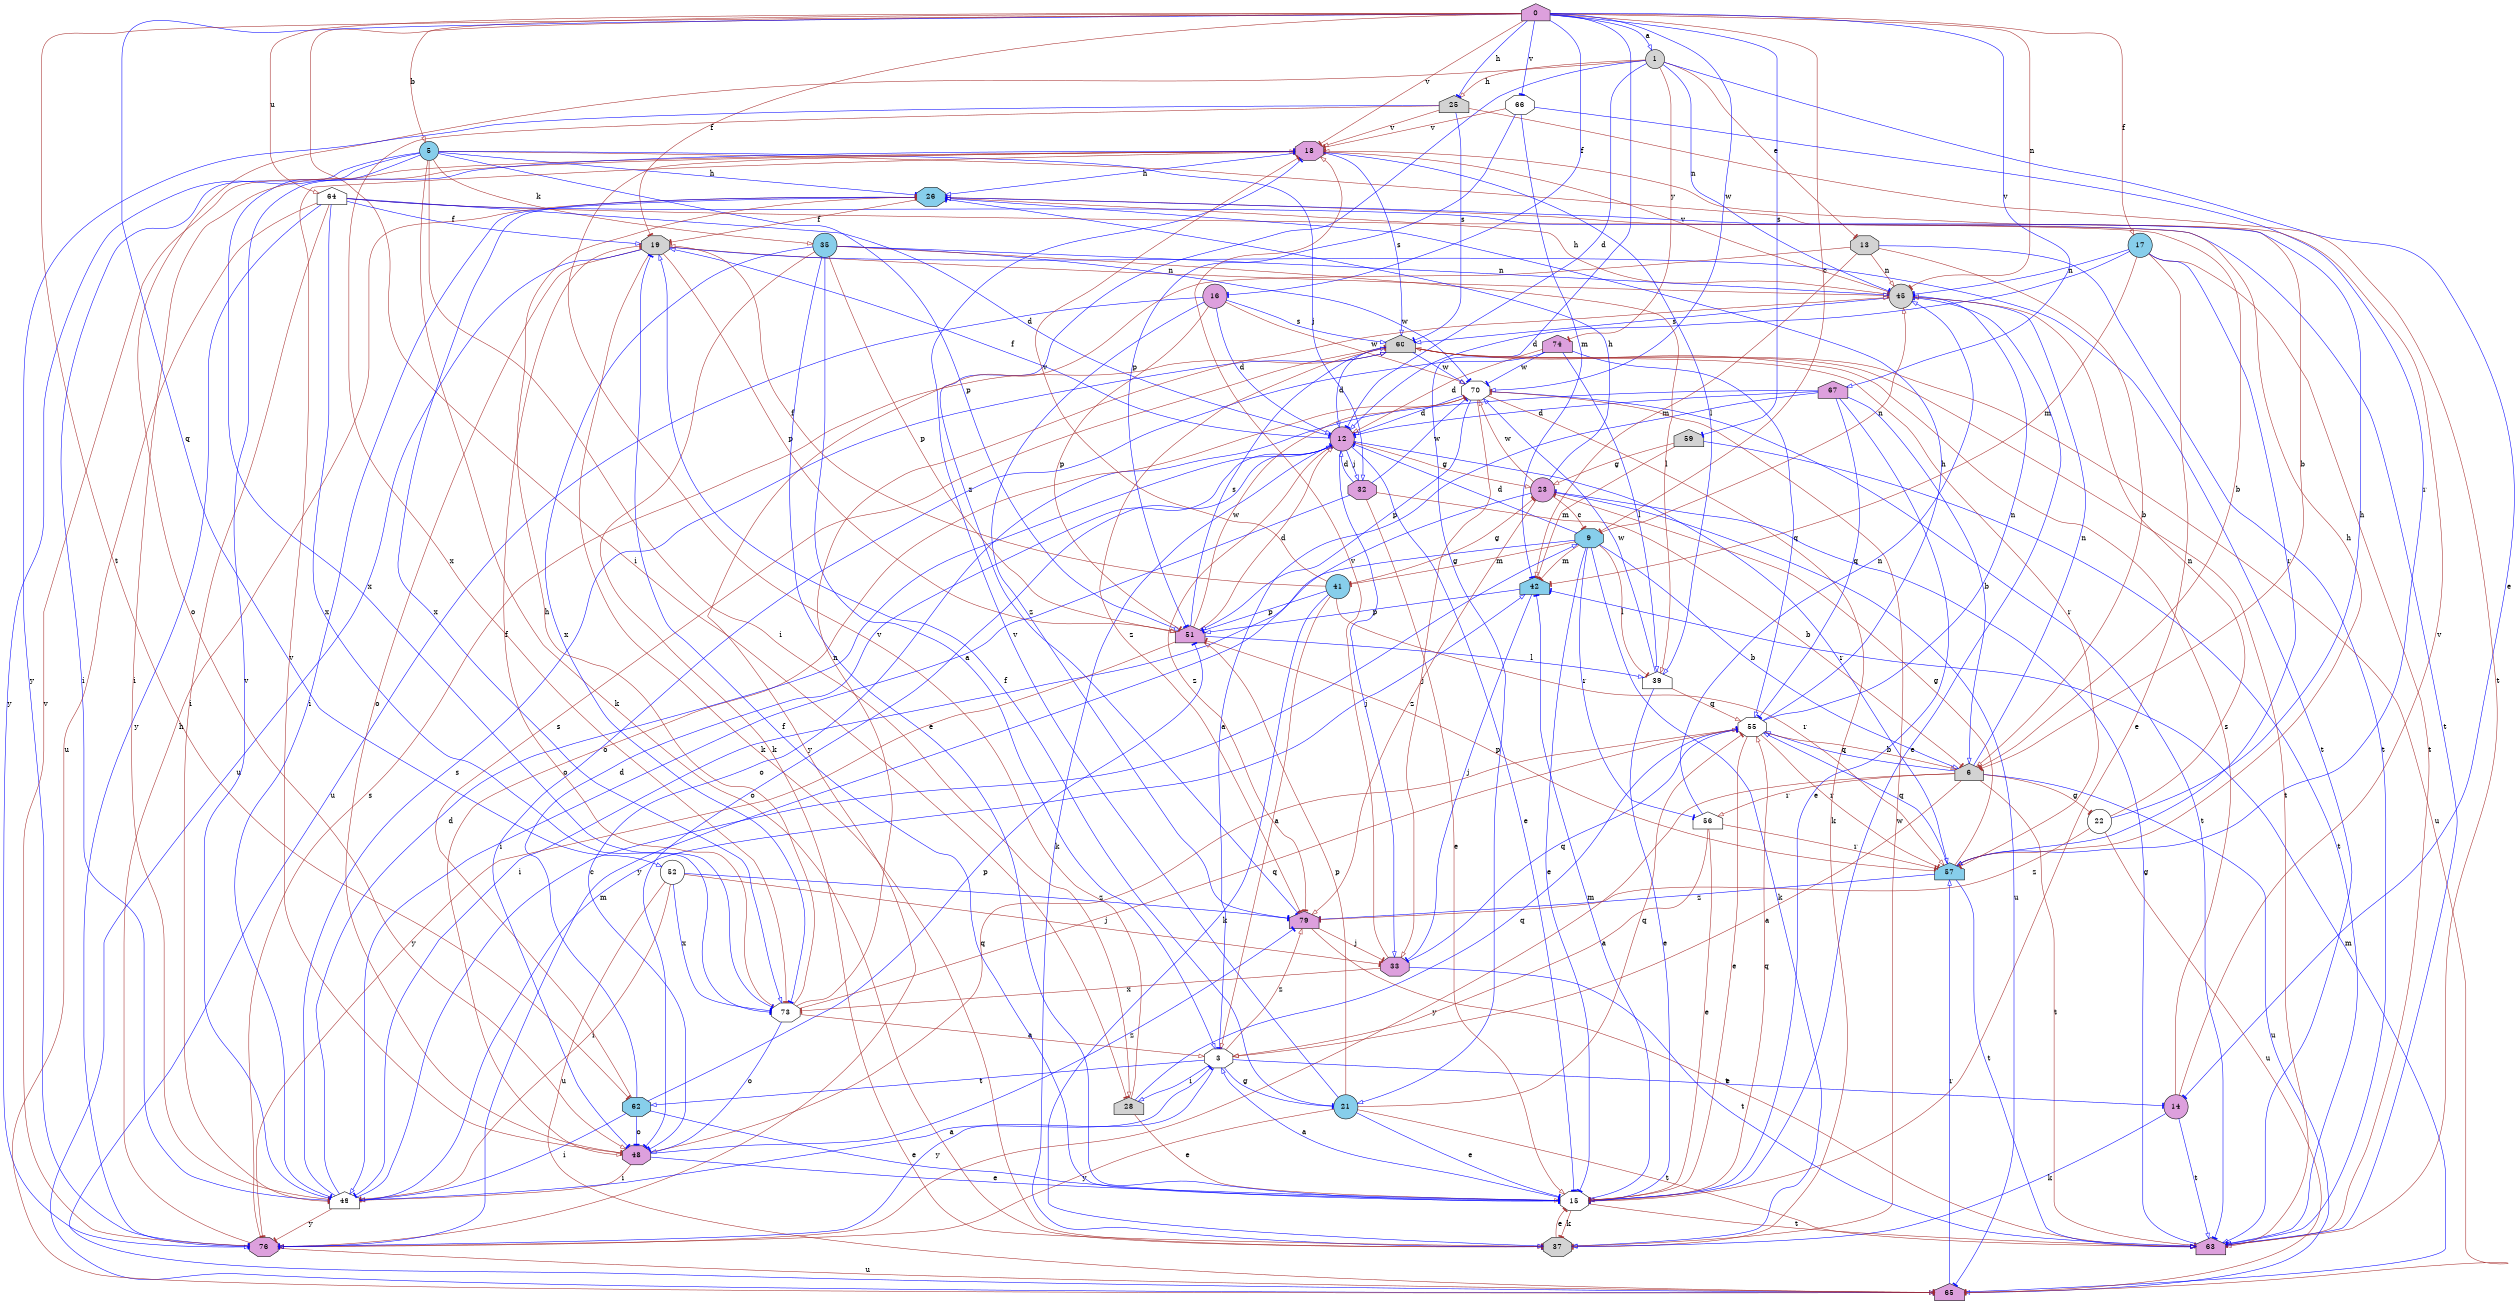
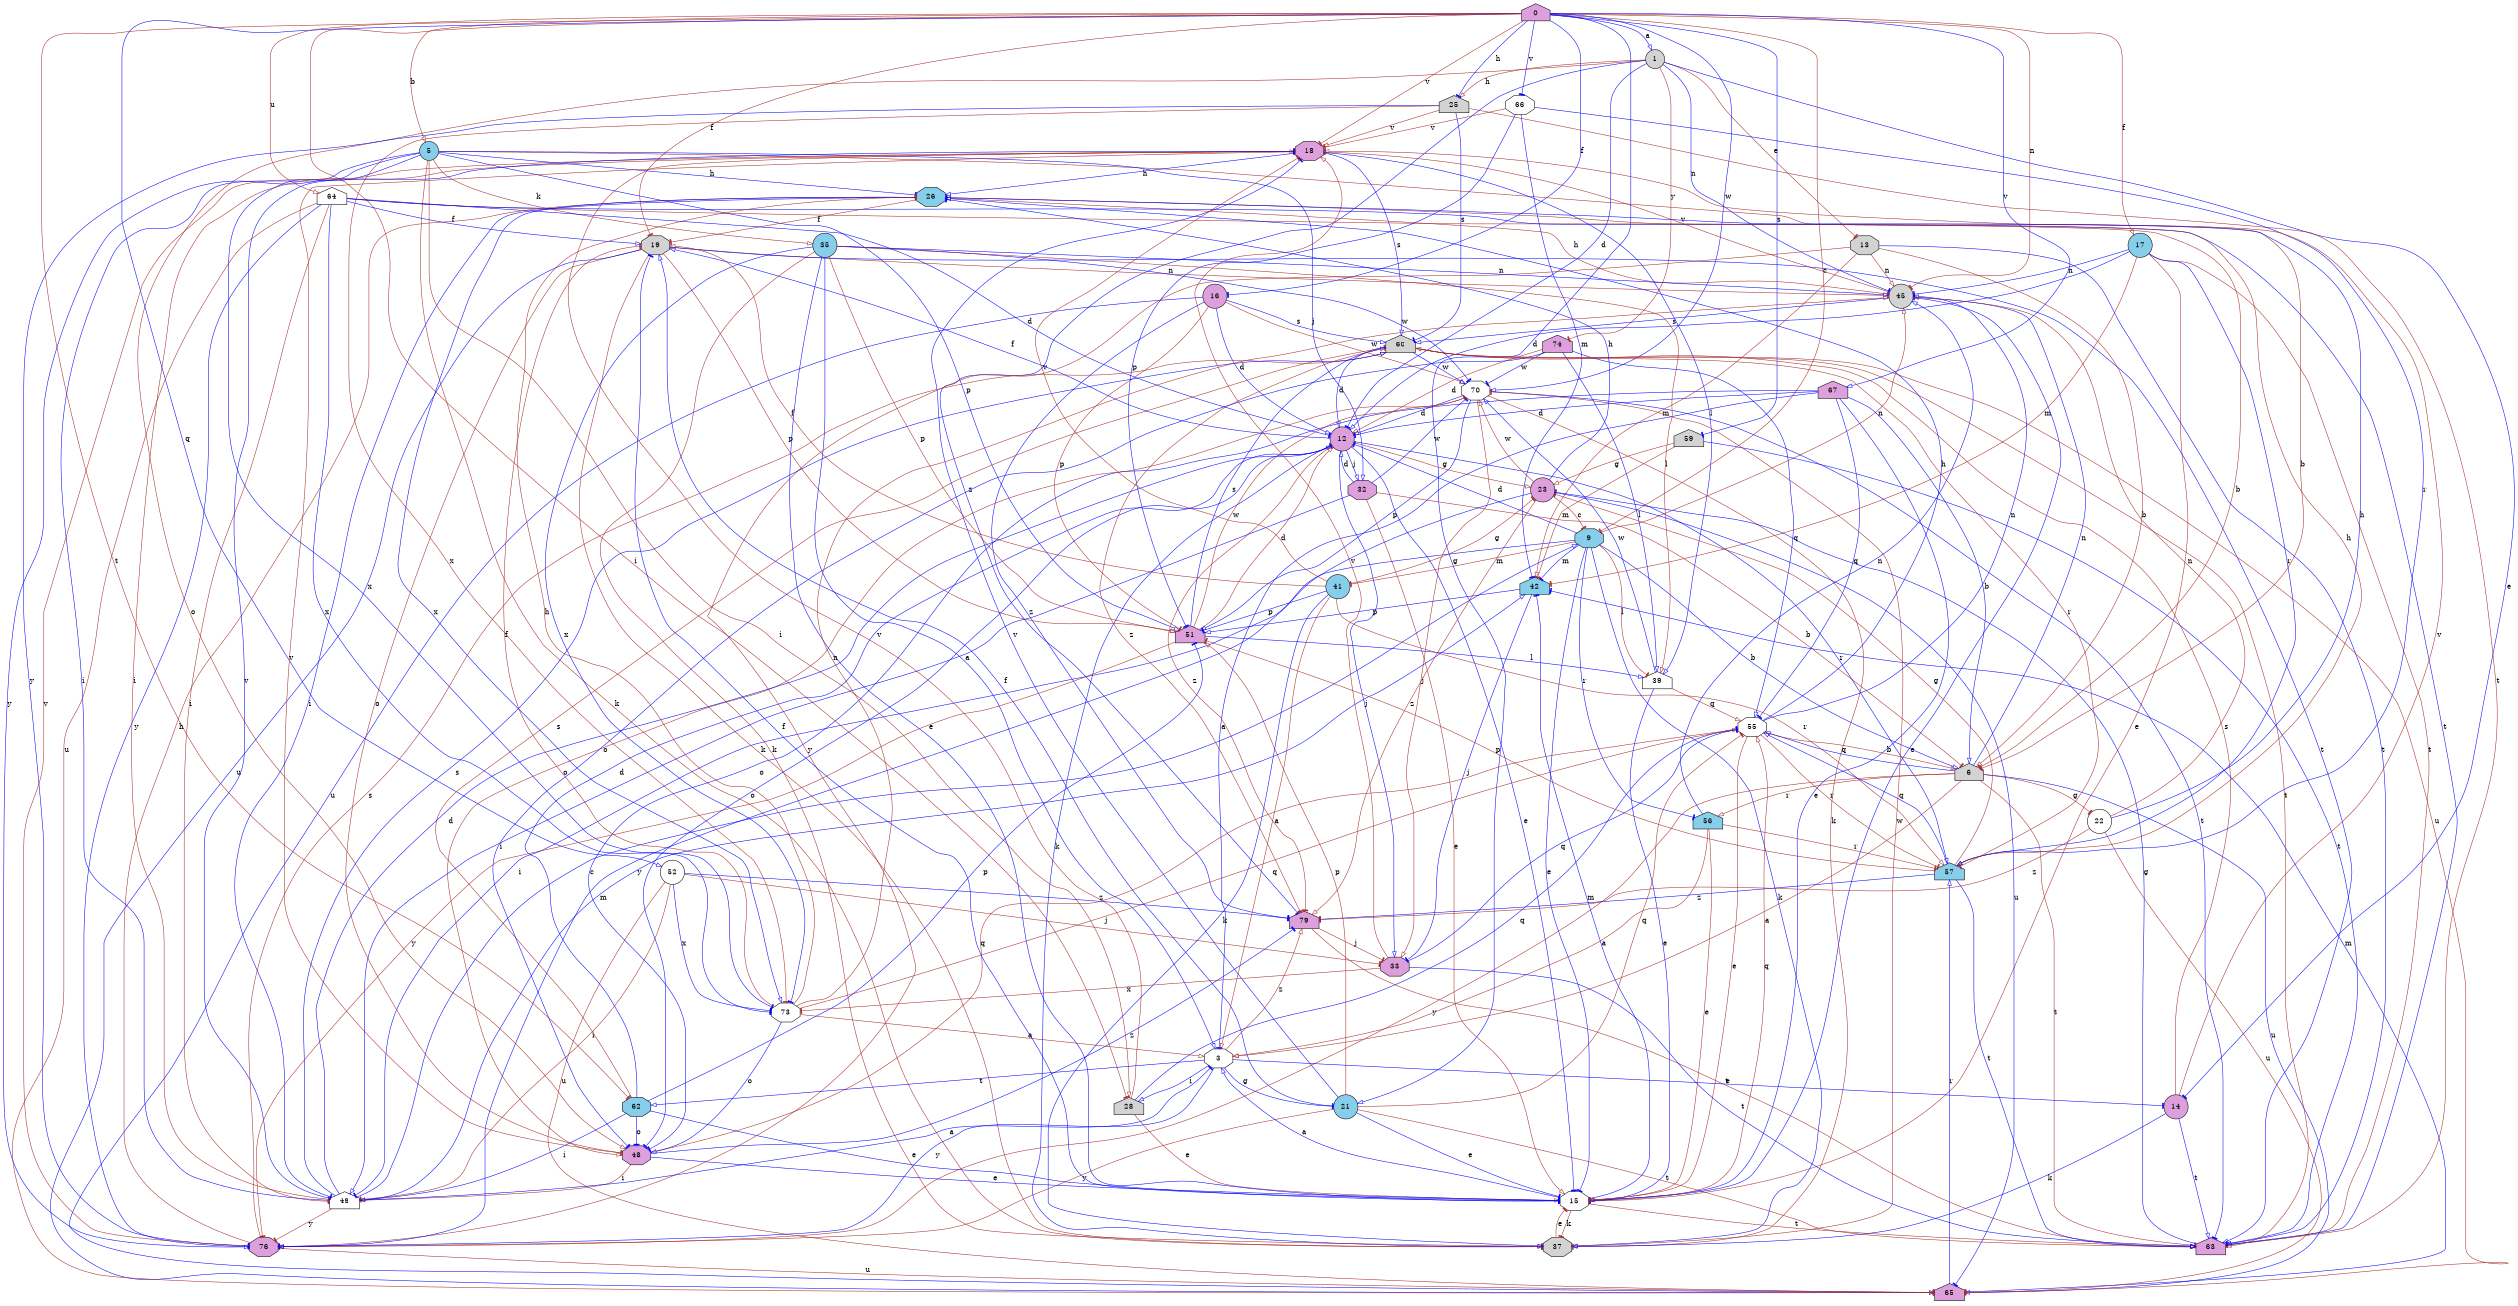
  strict digraph {
    node [fillcolor=plum shape=house style=filled]
    edge [arrowhead=tee color=blue]
    1 [fillcolor=lightgrey shape=circle]
    0
    5 [fillcolor=skyblue shape=circle]
    9 [fillcolor=skyblue shape=octagon]
    16 [shape=circle]
    17 [fillcolor=skyblue shape=circle]
    19 [fillcolor=lightgrey shape=octagon]
    21 [fillcolor=skyblue shape=circle]
    25 [fillcolor=lightgrey]
    28 [fillcolor=lightgrey]
    45 [fillcolor=lightgrey shape=circle]
    52 [fillcolor=white shape=circle]
    59 [fillcolor=lightgrey]
    62 [fillcolor=skyblue shape=octagon]
    64 [fillcolor=white]
    66 [fillcolor=white shape=octagon]
    67
    n18 [label=18 shape=octagon]
    70 [fillcolor=white shape=octagon]
    12 [shape=circle]
    13 [fillcolor=lightgrey shape=octagon]
    14 [shape=circle]
    48 [shape=octagon]
    74
    79
    76 [shape=octagon]
    6 [fillcolor=lightgrey]
    26 [fillcolor=skyblue shape=octagon]
    n29 [fillcolor=white label=49]
    32 [shape=octagon]
    35 [fillcolor=skyblue shape=circle]
    37 [fillcolor=lightgrey shape=octagon]
    51
    73 [fillcolor=white shape=octagon]
-   56 [fillcolor=white]
+   56 [fillcolor=skyblue]
    15 [fillcolor=white shape=octagon]
    39 [fillcolor=white]
    41 [fillcolor=skyblue shape=circle]
    42 [fillcolor=skyblue]
    65
    60 [fillcolor=lightgrey]
    63
    57 [fillcolor=skyblue]
    55 [fillcolor=white shape=octagon]
    33 [shape=octagon]
    23 [shape=circle]
    3 [fillcolor=white shape=octagon]
    22 [fillcolor=white shape=circle]
    1 -> 25 [arrowhead=onormal color=brown label=h]
    1 -> 45 [label=n]
    1 -> 12 [label=d]
    1 -> 13 [color=brown label=e]
    1 -> 14 [label=e]
    1 -> 48 [arrowhead=onormal color=brown label=o]
    1 -> 74 [color=brown label=y]
    1 -> 79 [label=z]
    0 -> 1 [arrowhead=onormal label=a]
    0 -> 5 [arrowhead=onormal color=brown label=b]
    0 -> 9 [color=brown label=c]
    0 -> 16 [label=f]
    0 -> 17 [arrowhead=onormal color=brown label=f]
    0 -> 19 [color=brown label=f]
    0 -> 21 [arrowhead=onormal label=g]
    0 -> 25 [label=h]
    0 -> 28 [color=brown label=i]
    0 -> 45 [color=brown label=n]
    0 -> 52 [arrowhead=onormal label=q]
    0 -> 59 [label=s]
    0 -> 62 [color=brown label=t]
    0 -> 64 [arrowhead=onormal color=brown label=u]
    0 -> 66 [label=v]
    0 -> 67 [arrowhead=onormal label=v]
    0 -> n18 [color=brown label=v]
    0 -> 70 [arrowhead=onormal label=w]
    5 -> 28 [arrowhead=onormal color=brown label=i]
    5 -> 76 [arrowhead=onormal label=y]
    5 -> 6 [color=brown label=b]
    5 -> 26 [label=h]
    5 -> n29 [label=i]
    5 -> 32 [arrowhead=onormal label=j]
    5 -> 35 [arrowhead=onormal color=brown label=k]
    5 -> 37 [color=brown label=k]
    5 -> 51 [arrowhead=onormal label=p]
    5 -> 73 [label=x]
    9 -> 45 [arrowhead=onormal color=brown label=n]
    9 -> 12 [label=d]
    9 -> 6 [arrowhead=onormal label=b]
    9 -> n29 [label=i]
    9 -> 37 [arrowhead=onormal label=k]
    9 -> 56 [label=r]
    9 -> 15 [label=e]
    9 -> 39 [color=brown label=l]
    9 -> 41 [color=brown label=m]
-   9 -> 42 [color=brown label=m]
+   9 -> 42 [label=m]
    16 -> 70 [arrowhead=onormal color=brown label=w]
    16 -> 12 [arrowhead=onormal label=d]
    16 -> 79 [label=z]
    16 -> 51 [color=brown label=p]
    16 -> 65 [arrowhead=onormal label=u]
    16 -> 60 [arrowhead=onormal label=s]
    17 -> 45 [label=n]
    17 -> 12 [arrowhead=onormal label=d]
    17 -> 15 [color=brown label=e]
    17 -> 42 [color=brown label=m]
    17 -> 63 [color=brown label=t]
    17 -> 57 [arrowhead=onormal label=r]
    19 -> 45 [color=brown label=n]
    19 -> 48 [color=brown label=o]
    19 -> 37 [arrowhead=onormal color=brown label=k]
    19 -> 51 [arrowhead=onormal color=brown label=p]
    19 -> 65 [label=u]
    19 -> 63 [arrowhead=onormal label=t]
    21 -> 19 [arrowhead=onormal label=f]
    21 -> n18 [label=v]
    21 -> 76 [arrowhead=onormal color=brown label=y]
    21 -> 51 [arrowhead=onormal color=brown label=p]
    21 -> 15 [label=e]
    21 -> 63 [arrowhead=onormal color=brown label=t]
    21 -> 55 [color=brown label=q]
    25 -> n18 [arrowhead=onormal color=brown label=v]
    25 -> 76 [label=y]
    25 -> 73 [color=brown label=x]
    25 -> 60 [label=s]
    25 -> 63 [color=brown label=t]
    28 -> n18 [color=brown label=v]
    28 -> 15 [arrowhead=onormal color=brown label=e]
    28 -> 55 [label=q]
    45 -> n18 [color=brown label=v]
    45 -> 26 [arrowhead=onormal color=brown label=h]
    45 -> 15 [label=e]
    45 -> 60 [arrowhead=onormal label=s]
    52 -> 79 [label=z]
    52 -> n29 [color=brown label=i]
    52 -> 73 [label=x]
    52 -> 65 [color=brown label=u]
    52 -> 33 [color=brown label=j]
    59 -> 42 [color=brown label=m]
    59 -> 63 [arrowhead=onormal label=t]
    59 -> 23 [arrowhead=onormal color=brown label=g]
    62 -> 12 [label=d]
    62 -> 48 [label=o]
    62 -> n29 [arrowhead=onormal label=i]
    62 -> 51 [label=p]
    62 -> 15 [label=e]
    62 -> 60 [color=brown label=s]
    64 -> 19 [arrowhead=onormal label=f]
    64 -> 12 [label=d]
    64 -> 76 [label=y]
    64 -> 6 [color=brown label=b]
    64 -> n29 [color=brown label=i]
    64 -> 73 [label=x]
    64 -> 65 [arrowhead=onormal color=brown label=u]
    64 -> 63 [arrowhead=onormal label=t]
    66 -> n18 [color=brown label=v]
    66 -> 51 [label=p]
    66 -> 42 [label=m]
    66 -> 57 [arrowhead=onormal label=r]
    67 -> 12 [label=d]
    67 -> 48 [label=o]
    67 -> 6 [arrowhead=onormal label=b]
    67 -> 15 [arrowhead=onormal label=e]
    67 -> 55 [label=q]
    67 -> 3 [label=a]
    n18 -> 26 [arrowhead=onormal label=h]
    n18 -> n29 [color=brown label=i]
    n18 -> 39 [arrowhead=onormal label=l]
    n18 -> 60 [arrowhead=onormal label=s]
    70 -> 12 [arrowhead=onormal label=d]
    70 -> 48 [arrowhead=onormal color=brown label=o]
    70 -> 37 [color=brown label=k]
    70 -> 51 [arrowhead=onormal label=p]
    70 -> 63 [label=t]
    70 -> 33 [arrowhead=onormal color=brown label=j]
    12 -> 19 [arrowhead=onormal label=f]
    12 -> 48 [label=o]
    12 -> 79 [color=brown label=z]
    12 -> 32 [arrowhead=onormal label=j]
    12 -> 37 [label=k]
    12 -> 15 [label=e]
    12 -> 57 [arrowhead=onormal label=r]
    12 -> 33 [arrowhead=onormal label=j]
    12 -> 23 [arrowhead=onormal color=brown label=g]
    13 -> 45 [arrowhead=onormal color=brown label=n]
    13 -> 76 [color=brown label=y]
    13 -> 6 [arrowhead=onormal color=brown label=b]
    13 -> 42 [arrowhead=onormal color=brown label=m]
    13 -> 63 [label=t]
    14 -> n18 [arrowhead=onormal color=brown label=v]
    14 -> 37 [arrowhead=onormal label=k]
    14 -> 60 [arrowhead=onormal color=brown label=s]
    14 -> 63 [arrowhead=onormal label=t]
    48 -> n18 [color=brown label=v]
    48 -> 79 [label=z]
    48 -> n29 [arrowhead=onormal color=brown label=i]
    48 -> 15 [label=e]
    48 -> 55 [arrowhead=onormal color=brown label=q]
    74 -> 70 [label=w]
    74 -> 12 [arrowhead=onormal color=brown label=d]
    74 -> 48 [label=o]
    74 -> 39 [arrowhead=onormal label=l]
    74 -> 55 [arrowhead=onormal label=q]
    79 -> 63 [arrowhead=onormal color=brown label=t]
    79 -> 33 [color=brown label=j]
    76 -> n18 [arrowhead=onormal color=brown label=v]
    76 -> 26 [color=brown label=h]
    76 -> 65 [color=brown label=u]
    76 -> 60 [arrowhead=onormal color=brown label=s]
    6 -> 45 [label=n]
    6 -> 76 [arrowhead=onormal color=brown label=y]
    6 -> 56 [arrowhead=onormal color=brown label=r]
    6 -> 65 [arrowhead=onormal label=u]
    6 -> 63 [color=brown label=t]
    6 -> 55 [arrowhead=onormal label=q]
    6 -> 3 [arrowhead=onormal color=brown label=a]
    6 -> 22 [color=brown label=g]
    26 -> 19 [color=brown label=f]
    26 -> n29 [label=i]
    26 -> 73 [arrowhead=onormal label=x]
    n29 -> 9 [arrowhead=onormal label=c]
    n29 -> n18 [label=v]
    n29 -> 12 [arrowhead=onormal label=d]
    n29 -> 76 [color=brown label=y]
    n29 -> 42 [arrowhead=onormal label=m]
    n29 -> 60 [arrowhead=onormal label=s]
    n29 -> 3 [label=a]
    32 -> 70 [label=w]
    32 -> 12 [arrowhead=onormal label=d]
    32 -> 6 [color=brown label=b]
    32 -> n29 [arrowhead=onormal label=i]
    32 -> 15 [arrowhead=onormal color=brown label=e]
    35 -> 45 [arrowhead=onormal label=n]
    35 -> 70 [label=w]
    35 -> 37 [color=brown label=k]
    35 -> 51 [arrowhead=onormal color=brown label=p]
    35 -> 73 [label=x]
    35 -> 15 [label=e]
    35 -> 39 [arrowhead=onormal color=brown label=l]
    35 -> 3 [arrowhead=onormal label=a]
    37 -> 70 [color=brown label=w]
    37 -> 15 [color=brown label=e]
    51 -> 70 [color=brown label=w]
    51 -> 12 [arrowhead=onormal color=brown label=d]
    51 -> 76 [color=brown label=y]
    51 -> 39 [arrowhead=onormal label=l]
    51 -> 60 [arrowhead=onormal label=s]
    73 -> 19 [color=brown label=f]
    73 -> 45 [arrowhead=onormal color=brown label=n]
    73 -> 48 [arrowhead=onormal label=o]
    73 -> 26 [color=brown label=h]
    73 -> 55 [color=brown label=q]
    73 -> 3 [arrowhead=onormal color=brown label=a]
    56 -> 45 [arrowhead=onormal label=n]
    56 -> 15 [arrowhead=onormal color=brown label=e]
    56 -> 57 [color=brown label=r]
    56 -> 3 [arrowhead=onormal color=brown label=a]
    15 -> 19 [label=f]
    15 -> 37 [color=brown label=k]
    15 -> 42 [label=m]
    15 -> 63 [arrowhead=onormal color=brown label=t]
    15 -> 55 [arrowhead=onormal color=brown label=q]
    15 -> 3 [arrowhead=onormal label=a]
    39 -> 70 [arrowhead=onormal label=w]
    39 -> 15 [label=e]
    39 -> 55 [arrowhead=onormal color=brown label=q]
    41 -> 19 [arrowhead=onormal color=brown label=f]
    41 -> n18 [color=brown label=v]
    41 -> 37 [arrowhead=onormal label=k]
    41 -> 51 [label=p]
    41 -> 57 [arrowhead=onormal color=brown label=r]
    41 -> 23 [color=brown label=g]
    41 -> 3 [arrowhead=onormal color=brown label=a]
    42 -> 51 [arrowhead=onormal label=p]
    42 -> 33 [label=j]
    65 -> 42 [label=m]
    65 -> 57 [arrowhead=onormal label=r]
    60 -> 70 [arrowhead=onormal label=w]
    60 -> 12 [arrowhead=onormal label=d]
    60 -> 79 [color=brown label=z]
    60 -> 65 [color=brown label=u]
    60 -> 63 [arrowhead=onormal color=brown label=t]
    60 -> 57 [color=brown label=r]
    63 -> 23 [label=g]
    57 -> 79 [label=z]
    57 -> 26 [color=brown label=h]
    57 -> 51 [color=brown label=p]
    57 -> 63 [arrowhead=onormal label=t]
    57 -> 55 [arrowhead=onormal label=q]
    57 -> 23 [color=brown label=g]
    55 -> 45 [arrowhead=onormal label=n]
    55 -> 6 [arrowhead=onormal color=brown label=b]
    55 -> 26 [arrowhead=onormal label=h]
    55 -> 15 [color=brown label=e]
    55 -> 57 [color=brown label=r]
    33 -> n18 [arrowhead=onormal color=brown label=v]
    33 -> 73 [color=brown label=x]
    33 -> 63 [arrowhead=onormal label=t]
    33 -> 55 [label=q]
    23 -> 9 [color=brown label=c]
    23 -> 70 [arrowhead=onormal color=brown label=w]
    23 -> 79 [arrowhead=onormal color=brown label=z]
    23 -> 76 [arrowhead=onormal label=y]
    23 -> 26 [label=h]
    23 -> 65 [label=u]
    3 -> 21 [label=g]
    3 -> 28 [arrowhead=onormal label=i]
    3 -> 62 [arrowhead=onormal label=t]
    3 -> 14 [label=e]
    3 -> 79 [arrowhead=onormal color=brown label=z]
    3 -> 76 [label=y]
    22 -> 45 [arrowhead=onormal color=brown label=n]
    22 -> 79 [color=brown label=z]
    22 -> 26 [label=h]
    22 -> 65 [color=brown label=u]
  }
